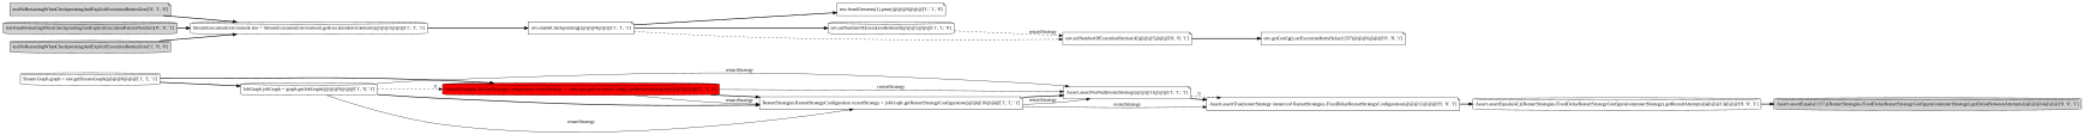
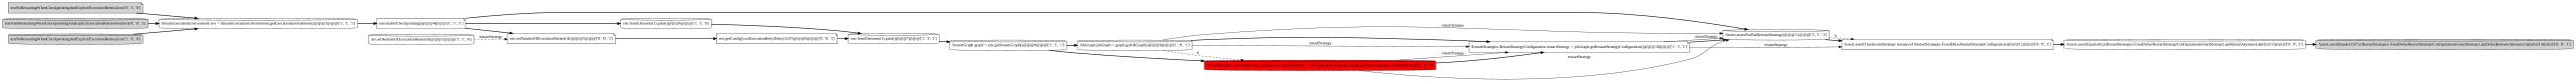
  digraph {
    fontname="Liberation Serif"
    rankdir=LR
    node [fillcolor=white fontname="Liberation Serif" shape=cylinder style=filled]
    edge [fontname="Liberation Serif" style=bold]
    n1 [label="JobGraph jobGraph = graph.getJobGraph()@@@9@@@['1', '0', '1']"]
    n2 [label="RestartStrategies.RestartStrategyConfiguration restartStrategy = jobGraph.getRestartStrategyConfiguration()@@@10@@@['1', '1', '1']" shape=note]
    n3 [fillcolor=red label="RestartStrategies.RestartStrategyConfiguration restartStrategy = jobGraph.getExecutionConfig().getRestartStrategy()@@@9@@@['0', '1', '0']"]
-   n4 [label="Assert.assertNotNull(restartStrategy)@@@11@@@['1', '1', '1']" shape=note]
+   n4 [label="Assert.assertNotNull(restartStrategy)@@@11@@@['1', '1', '1']"]
    n5 [label="Assert.assertTrue(restartStrategy instanceof RestartStrategies.FixedDelayRestartStrategyConfiguration)@@@12@@@['0', '0', '1']" shape=note]
    n6 [label="Assert.assertEquals(42,((RestartStrategies.FixedDelayRestartStrategyConfiguration)restartStrategy).getRestartAttempts())@@@13@@@['0', '0', '1']"]
    n7 [fillcolor=lightgray label="Assert.assertEquals(1337,((RestartStrategies.FixedDelayRestartStrategyConfiguration)restartStrategy).getDelayBetweenAttempts())@@@14@@@['0', '0', '1']"]
-   n8 [label="env.fromElements(1).print()@@@6@@@['1', '1', '0']" shape=note]
+   n8 [label="env.fromElements(1).print()@@@6@@@['1', '1', '0']"]
+   n9 [label="env.fromElements(1).print()@@@7@@@['1', '1', '1']"]
    n10 [label="StreamGraph graph = env.getStreamGraph()@@@8@@@['1', '1', '1']"]
    n11 [label="env.getConfig().setExecutionRetryDelay(1337)@@@6@@@['0', '0', '1']" shape=note]
    n12 [label="env.setNumberOfExecutionRetries(0)@@@5@@@['1', '1', '0']"]
    n13 [label="env.setNumberOfExecutionRetries(42)@@@5@@@['0', '0', '1']" shape=note]
    n14 [label="StreamExecutionEnvironment env = StreamExecutionEnvironment.getExecutionEnvironment()@@@3@@@['1', '1', '1']"]
    n15 [label="env.enableCheckpointing()@@@4@@@['1', '1', '1']" shape=note]
    n16 [fillcolor=lightgray label="testNoRestartingWhenCheckpointingAndExplicitExecutionRetriesZero['0', '1', '0']" shape=note]
    n17 [fillcolor=lightgray label="testFixedRestartingWhenCheckpointingAndExplicitExecutionRetriesNonZero['0', '0', '1']"]
    n18 [fillcolor=lightgray label="testNoRestartingWhenCheckpointingAndExplicitExecutionRetriesZero['1', '0', '0']"]
    n1 -> n2 [label=restartStrategy style=solid]
    n1 -> n2
    n1 -> n3 [label=0 style=dashed]
    n1 -> n4 [label=restartStrategy style=solid]
    n2 -> n4 [label=restartStrategy style=solid]
    n2 -> n4
    n2 -> n5 [label=restartStrategy style=solid]
    n3 -> n2
    n3 -> n2 [label=restartStrategy style=solid]
    n3 -> n4 [label=restartStrategy style=solid]
    n4 -> n5
    n4 -> n5 [label=0 style=dashed]
    n5 -> n6
    n6 -> n7
+   n8 -> n9
+   n9 -> n10
    n10 -> n1
    n10 -> n3
+   n11 -> n9
    n12 -> n13 [label=restartStrategy style=dashed]
    n13 -> n11
    n14 -> n15
    n15 -> n8
-   n15 -> n12
-   n15 -> n13 [style=dashed]
+   n15 -> n4
+   n15 -> n13
    n16 -> n14
    n17 -> n14
    n18 -> n14
  }
